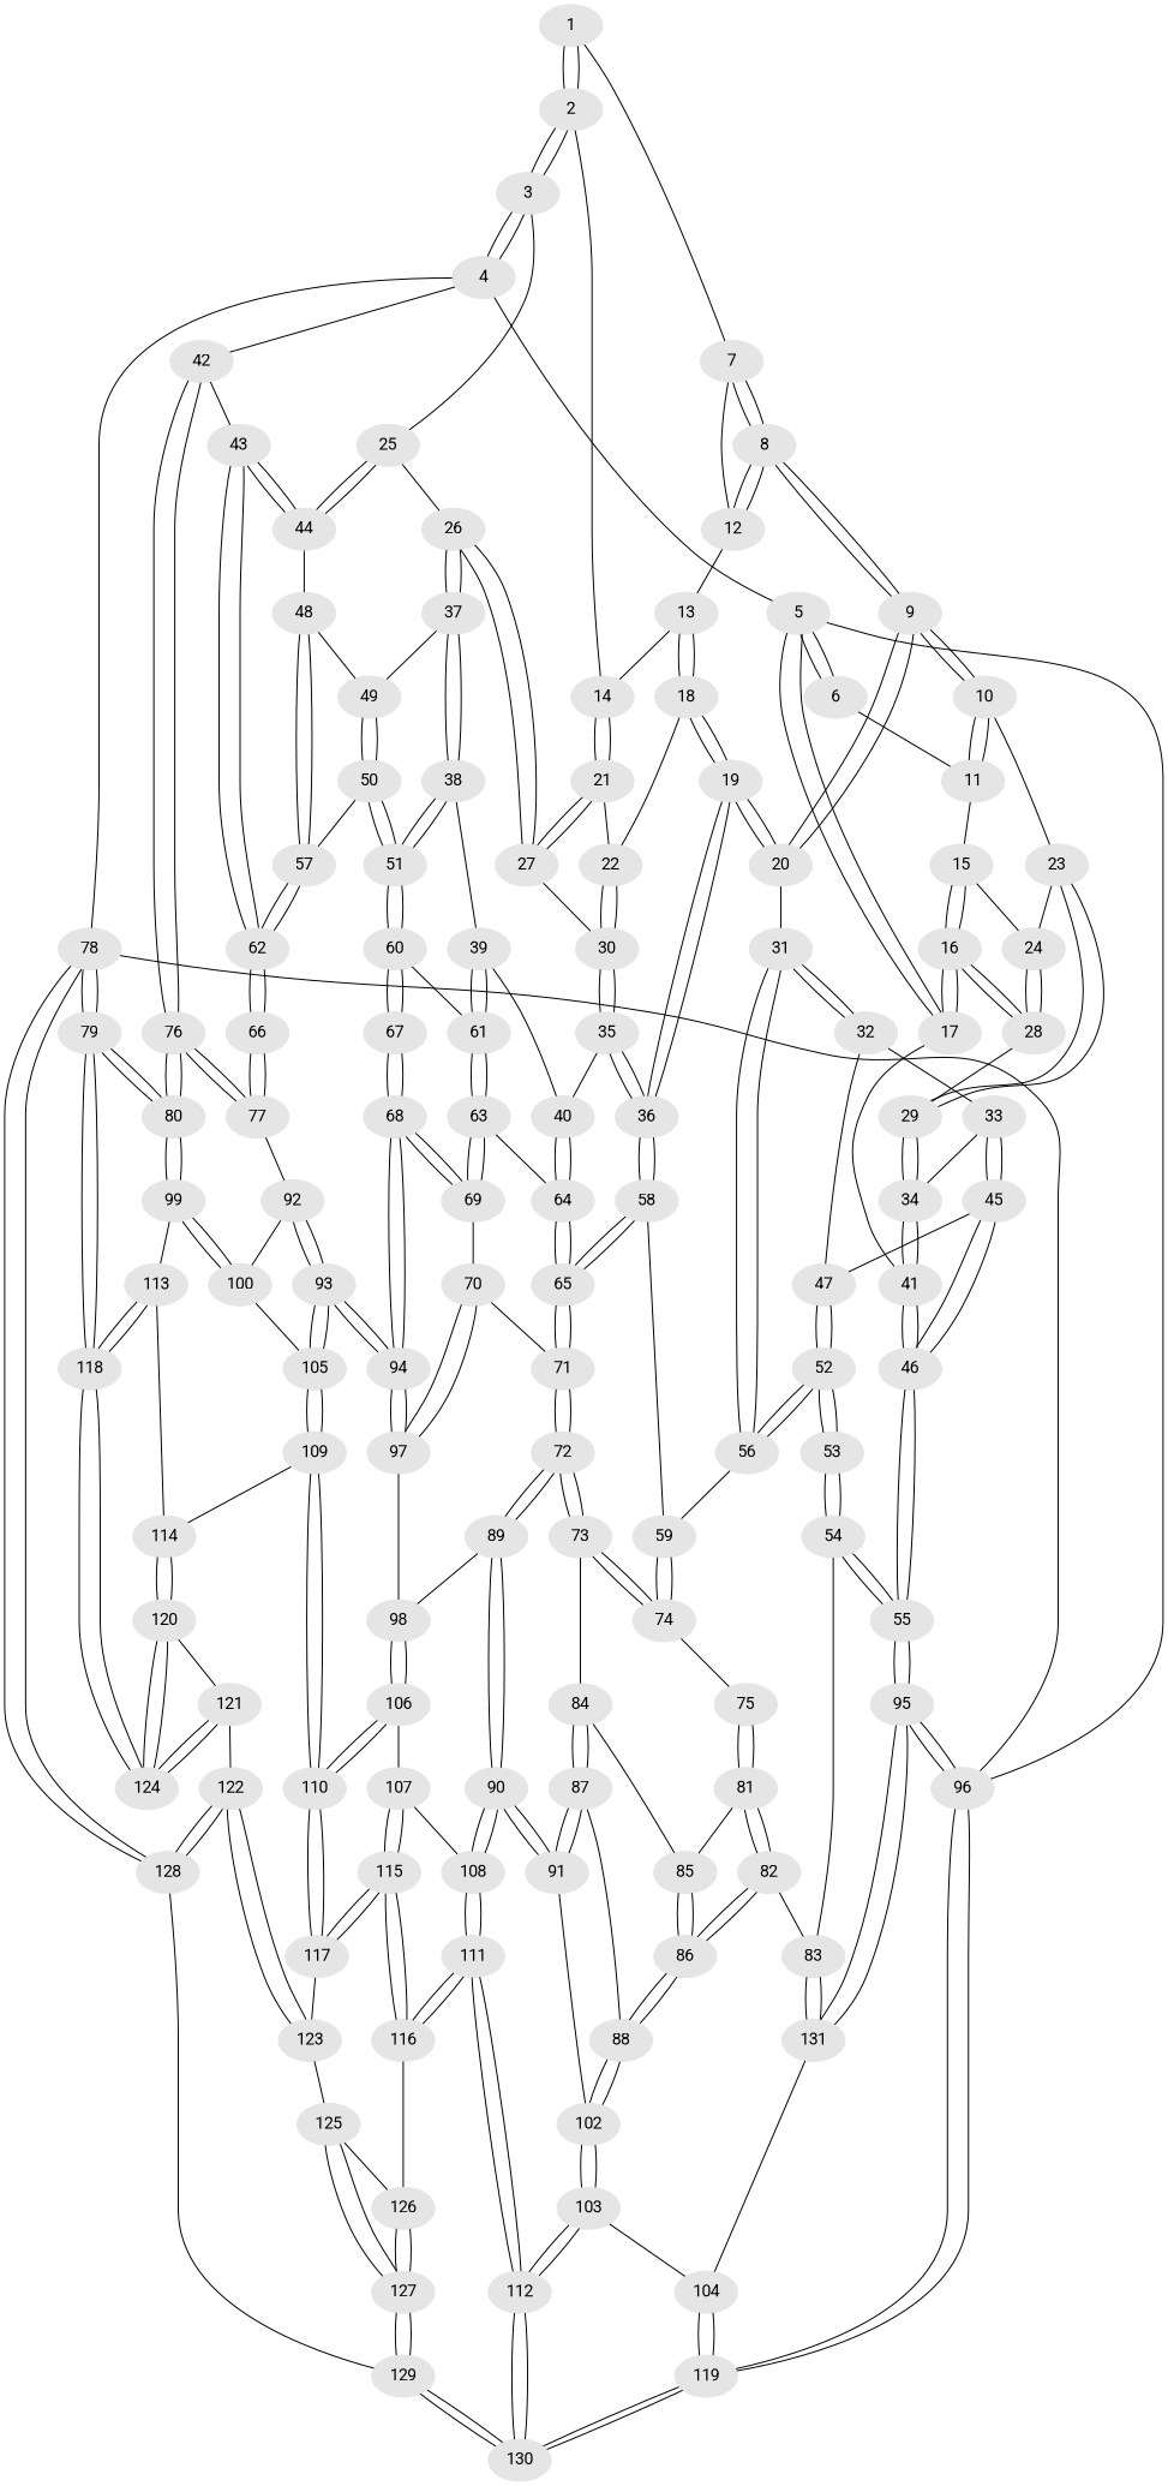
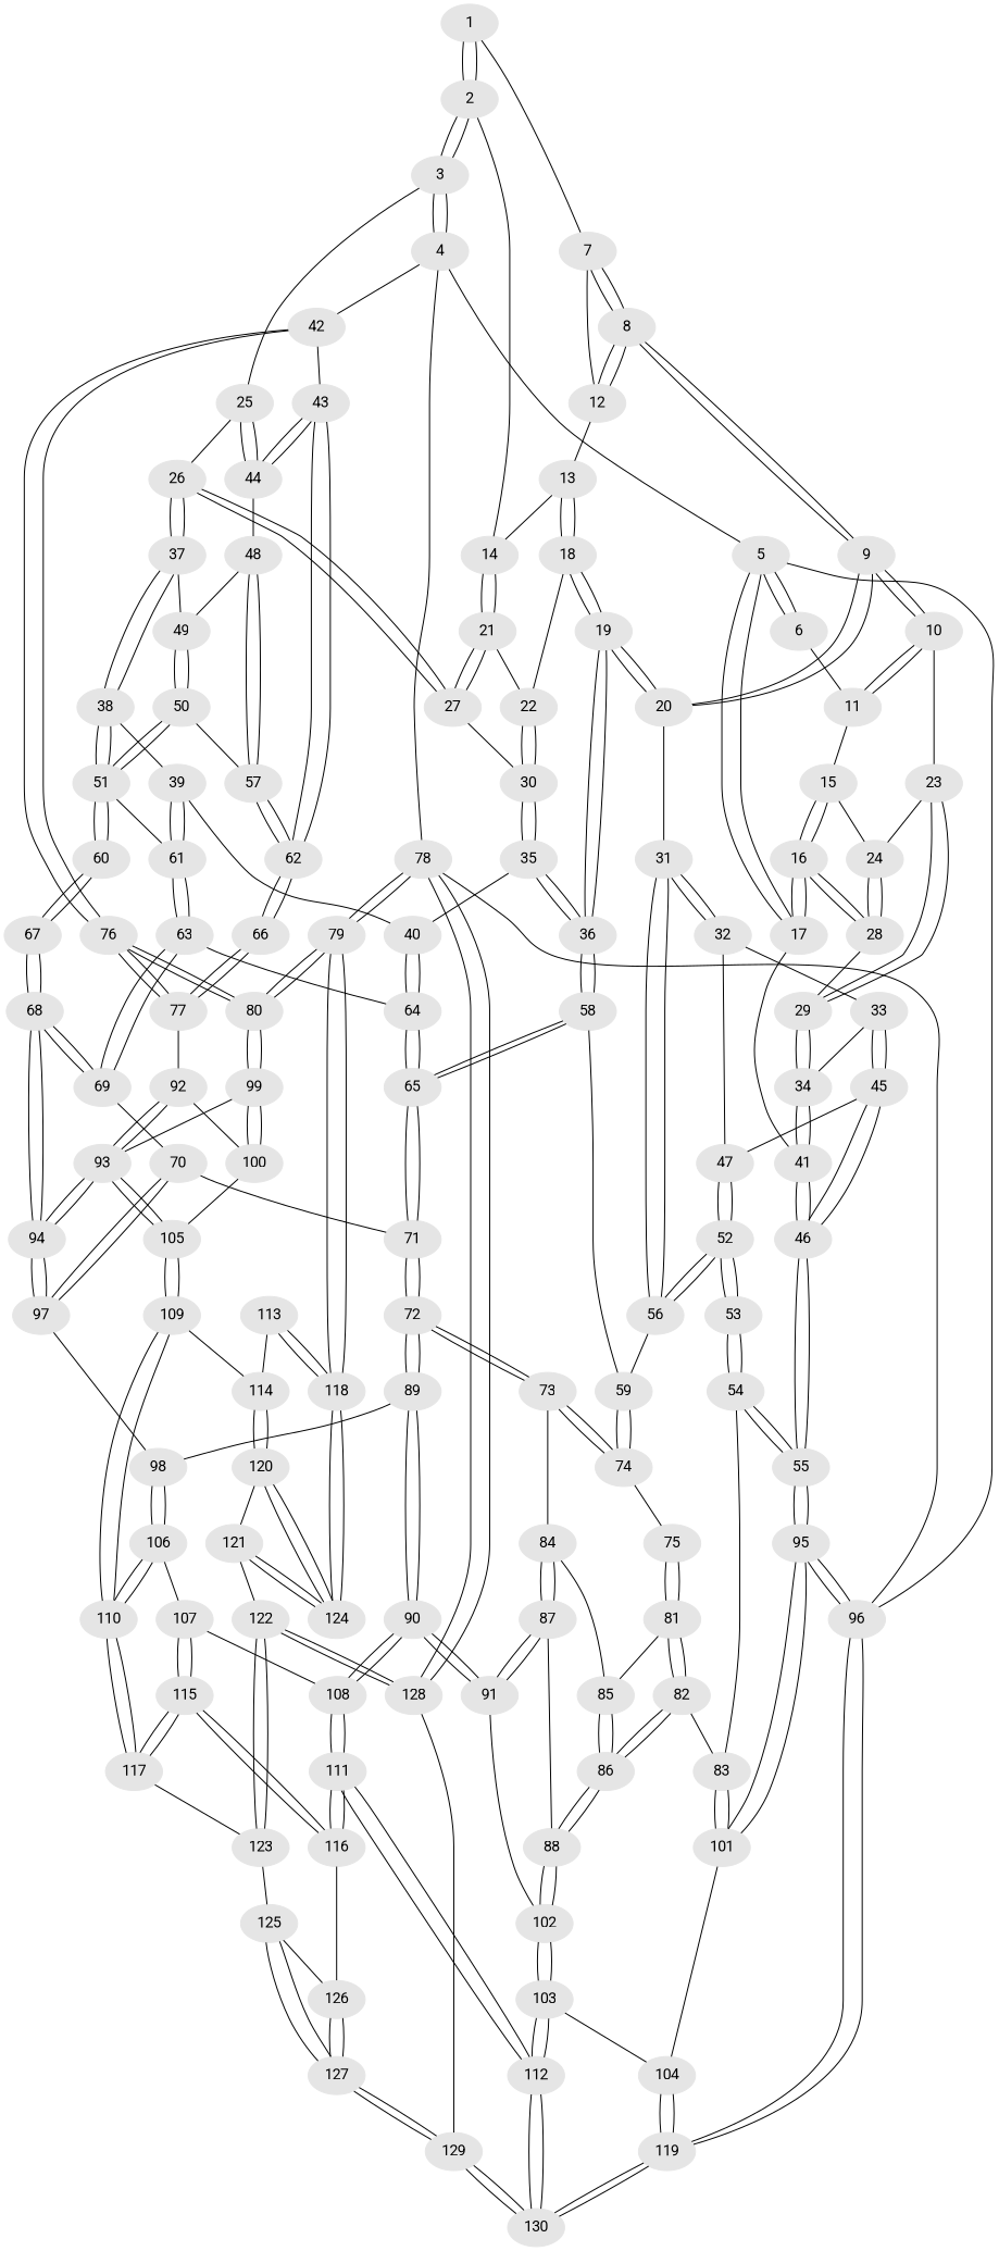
  graph {
    fontname=Roboto
    node [color=gray90 fontname=Roboto style=filled]
    edge [fontname=Roboto]
    1
    2
    7
    3
    14
    8
    12
    4
    25
    21
    5
    42
    78
    26
    44
    6
    17
    96
    43
    76
    79
    128
    11
    41
    119
    15
    9
    13
    10
    20
    23
    31
    24
    29
    16
    18
    19
    22
    27
    28
    46
    36
    30
    58
    32
    56
    35
    34
    37
    48
    38
    49
    40
    33
    47
    59
    45
    52
    64
    65
    39
    51
    50
    61
    60
    63
    55
    62
    77
    80
    66
    57
    95
    53
    67
    54
    83
    75
    81
-   101 [label=131]
+   101
    74
    71
    68
    69
    70
    72
    92
    94
    97
    98
    73
    89
    84
    90
    85
    87
    82
    99
    93
    100
    118
    129
    124
    113
    86
    88
    104
    91
    102
    103
    108
    106
    111
    105
    109
    130
    107
    110
    114
    112
    115
    117
    116
    120
    123
    126
    121
    127
    125
    122
    1 -- 2
    1 -- 2
    1 -- 7
    2 -- 3
    2 -- 3
    2 -- 14
    7 -- 8
    7 -- 8
    7 -- 12
    3 -- 4
    3 -- 4
    3 -- 25
    14 -- 21
    14 -- 21
    8 -- 12
    8 -- 12
    8 -- 9
    8 -- 9
    12 -- 13
    4 -- 5
    4 -- 42
    4 -- 78
    25 -- 26
    25 -- 44
    25 -- 44
    21 -- 22
    21 -- 27
    21 -- 27
    5 -- 6
    5 -- 6
    5 -- 17
    5 -- 17
    5 -- 96
    42 -- 43
    42 -- 76
    42 -- 76
    78 -- 96
    78 -- 79
    78 -- 79
    78 -- 128
    78 -- 128
    26 -- 27
    26 -- 27
    26 -- 37
    26 -- 37
    44 -- 48
    6 -- 11
    17 -- 41
    96 -- 119
    96 -- 119
    43 -- 44
    43 -- 44
    43 -- 62
    43 -- 62
    76 -- 77
    76 -- 77
    76 -- 80
    76 -- 80
    79 -- 80
    79 -- 80
    79 -- 118
    79 -- 118
    128 -- 129
    11 -- 15
    41 -- 46
    41 -- 46
    119 -- 130
    119 -- 130
    15 -- 24
    15 -- 16
    15 -- 16
    9 -- 10
    9 -- 10
    9 -- 20
    9 -- 20
    13 -- 14
    13 -- 18
    13 -- 18
    10 -- 11
    10 -- 11
    10 -- 23
    20 -- 31
    23 -- 24
    23 -- 29
    23 -- 29
    31 -- 32
    31 -- 32
    31 -- 56
    31 -- 56
    24 -- 28
    24 -- 28
    29 -- 34
    29 -- 34
    16 -- 17
    16 -- 17
    16 -- 28
    16 -- 28
    18 -- 19
    18 -- 19
    18 -- 22
    19 -- 20
    19 -- 20
    19 -- 36
    19 -- 36
    22 -- 30
    22 -- 30
    27 -- 30
    28 -- 29
    46 -- 55
    46 -- 55
    36 -- 58
    36 -- 58
    30 -- 35
    30 -- 35
    58 -- 59
    58 -- 65
    58 -- 65
    32 -- 33
    32 -- 47
    56 -- 59
    35 -- 36
    35 -- 36
    35 -- 40
    34 -- 41
    34 -- 41
    37 -- 38
    37 -- 38
    37 -- 49
    48 -- 49
    48 -- 57
    48 -- 57
    38 -- 39
    38 -- 51
    38 -- 51
    49 -- 50
    49 -- 50
    40 -- 64
    40 -- 64
    33 -- 34
    33 -- 45
    33 -- 45
    47 -- 52
    47 -- 52
    59 -- 74
    59 -- 74
    45 -- 46
    45 -- 46
    45 -- 47
    52 -- 56
    52 -- 56
    52 -- 53
    52 -- 53
    64 -- 65
    64 -- 65
    65 -- 71
    65 -- 71
    39 -- 40
    39 -- 61
    39 -- 61
    51 -- 60
    51 -- 60
    50 -- 51
    50 -- 51
    50 -- 57
    61 -- 63
    61 -- 63
-   60 -- 61
+   51 -- 61
    60 -- 67
    60 -- 67
    63 -- 64
    63 -- 69
    63 -- 69
    55 -- 95
    55 -- 95
    62 -- 66
    62 -- 66
    77 -- 92
    80 -- 99
    80 -- 99
    66 -- 77
    66 -- 77
    57 -- 62
    57 -- 62
    95 -- 96
    95 -- 96
    95 -- 101
    95 -- 101
    53 -- 54
    53 -- 54
    67 -- 68
    67 -- 68
    54 -- 55
    54 -- 55
    54 -- 83
    83 -- 101
    83 -- 101
    75 -- 81
    75 -- 81
    81 -- 85
    81 -- 82
    81 -- 82
    101 -- 104
    74 -- 75
    71 -- 72
    71 -- 72
    68 -- 69
    68 -- 69
    68 -- 94
    68 -- 94
    69 -- 70
    70 -- 71
    70 -- 97
    70 -- 97
    72 -- 73
    72 -- 73
    72 -- 89
    72 -- 89
    92 -- 93
    92 -- 93
    92 -- 100
    94 -- 97
    94 -- 97
    97 -- 98
    98 -- 106
    98 -- 106
    73 -- 74
    73 -- 74
    73 -- 84
    89 -- 98
    89 -- 90
    89 -- 90
    84 -- 85
    84 -- 87
    84 -- 87
    90 -- 91
    90 -- 91
    90 -- 108
    90 -- 108
    85 -- 86
    85 -- 86
    87 -- 88
    87 -- 91
    87 -- 91
    82 -- 83
    82 -- 86
    82 -- 86
    99 -- 100
    99 -- 100
-   99 -- 113
+   99 -- 93
    93 -- 94
    93 -- 94
    93 -- 105
    93 -- 105
    100 -- 105
    118 -- 124
    118 -- 124
    129 -- 130
    129 -- 130
    113 -- 118
    113 -- 118
    113 -- 114
    86 -- 88
    86 -- 88
    88 -- 102
    88 -- 102
    104 -- 119
    104 -- 119
    91 -- 102
    102 -- 103
    102 -- 103
    103 -- 104
    103 -- 112
    103 -- 112
    108 -- 111
    108 -- 111
    106 -- 107
    106 -- 110
    106 -- 110
    111 -- 112
    111 -- 112
    111 -- 116
    111 -- 116
    105 -- 109
    105 -- 109
    109 -- 110
    109 -- 110
    109 -- 114
    107 -- 108
    107 -- 115
    107 -- 115
    110 -- 117
    110 -- 117
    114 -- 120
    114 -- 120
    112 -- 130
    112 -- 130
    115 -- 117
    115 -- 117
    115 -- 116
    115 -- 116
    117 -- 123
    116 -- 126
    120 -- 124
    120 -- 124
    120 -- 121
    123 -- 125
    126 -- 127
    126 -- 127
    121 -- 124
    121 -- 124
    121 -- 122
    127 -- 129
    127 -- 129
    125 -- 126
    125 -- 127
    125 -- 127
    122 -- 128
    122 -- 128
    122 -- 123
    122 -- 123
  }
